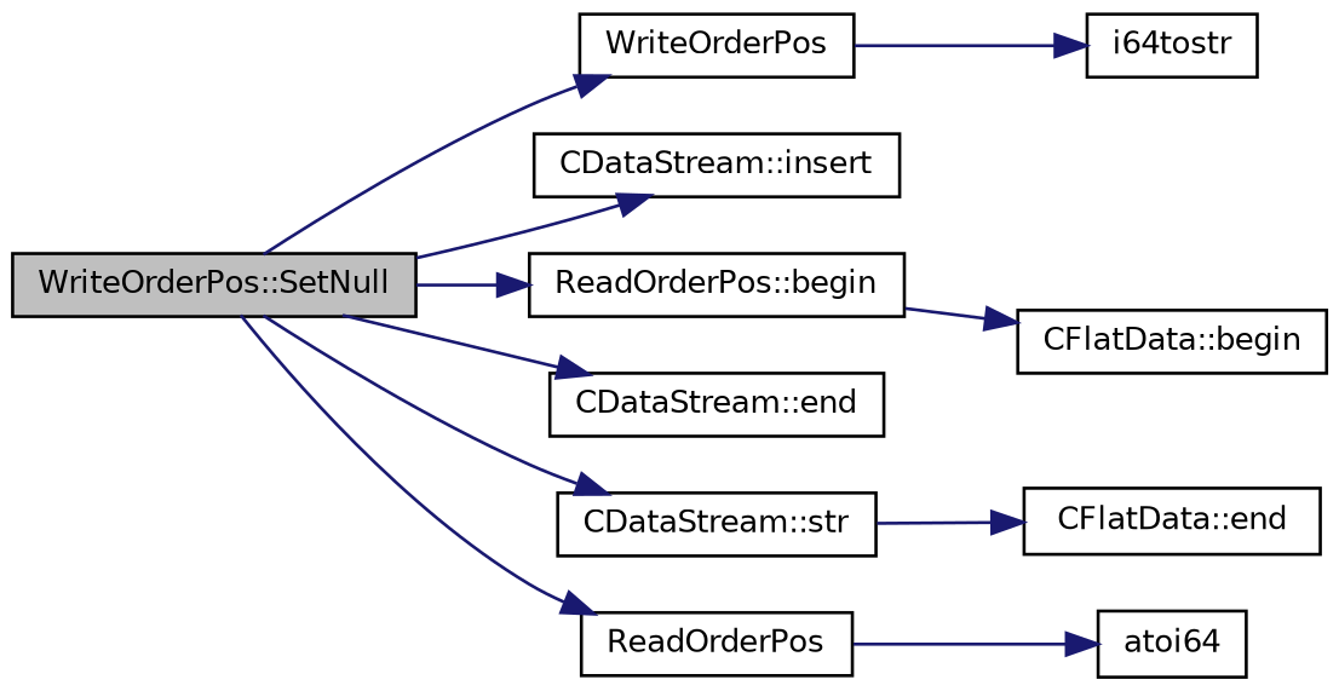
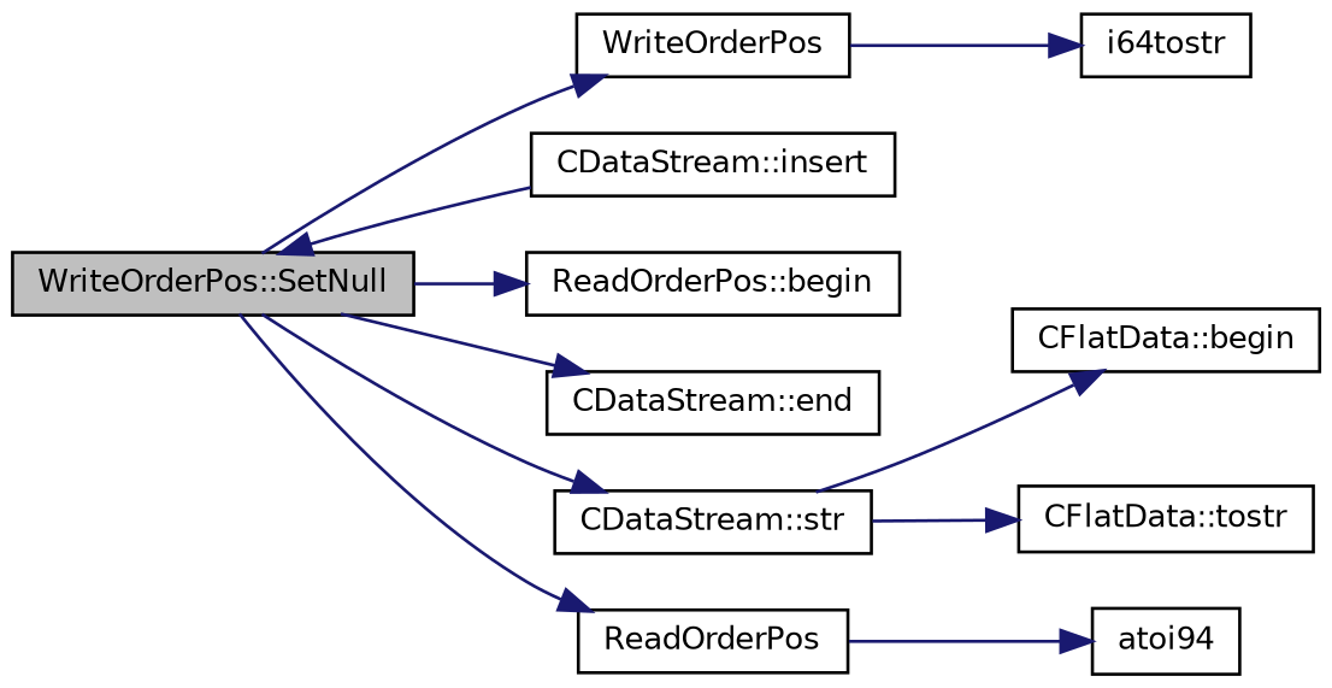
  digraph {
    rankdir=LR
    node [color=black fillcolor=white fontname=Helvetica fontsize=10 shape=record style=filled]
    edge [color=midnightblue fontname=Helvetica fontsize=10 labelfontname=Helvetica labelfontsize=10 style=solid]
    n1 [fillcolor=grey75 fontcolor=black height=0.2 label="WriteOrderPos::SetNull" width=0.4]
    n2 [height=0.2 label=WriteOrderPos width=0.4]
    n3 [height=0.2 label="CDataStream::insert" width=0.4]
    n4 [height=0.2 label="ReadOrderPos::begin" width=0.4]
    n5 [height=0.2 label="CDataStream::end" width=0.4]
    n6 [height=0.2 label="CDataStream::str" width=0.4]
    n7 [height=0.2 label=ReadOrderPos width=0.4]
    n8 [height=0.2 label=i64tostr width=0.4]
    n9 [height=0.2 label="CFlatData::begin" width=0.4]
-   n10 [height=0.2 label="CFlatData::end" width=0.4]
-   n11 [height=0.2 label=atoi64 width=0.4]
+   n10 [height=0.2 label="CFlatData::tostr" width=0.4]
+   n11 [height=0.2 label=atoi94 width=0.4]
    n1 -> n2
-   n1 -> n3
+   n3 -> n1
    n1 -> n4
    n1 -> n5
    n1 -> n6
    n1 -> n7
    n2 -> n8
-   n4 -> n9
+   n6 -> n9
    n6 -> n10
    n7 -> n11
  }
